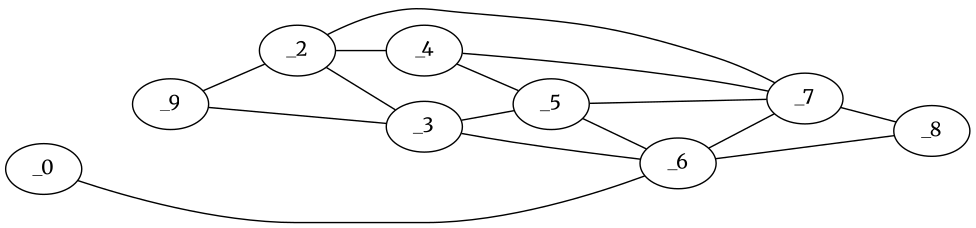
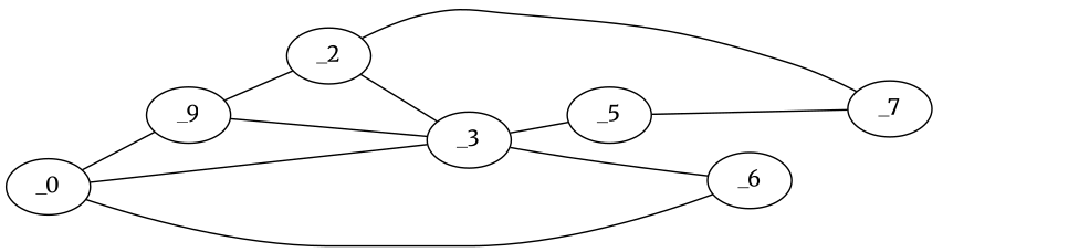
  graph {
    fontname=Merriweather
    rankdir=LR
    node [fontname=Merriweather x=126 y=52]
    edge [fontname=Merriweather valence=1]
    _0 [x=5 y=69]
    n2 [label=_9 x=10 y=62]
    _3 [x=68 y=67]
    _6 [x=81 y=68]
    _2 [x=67 y=51]
    _5 [x=77 y=54]
    _7
-   _8 [y=64]
-   _4 [x=72]
+   _0 -- n2
+   _0 -- _3 [valence=2]
    _0 -- _6
    n2 -- _3 [valence=2]
    n2 -- _2
    _3 -- _6
    _3 -- _5 [valence=2]
-   _6 -- _7
-   _6 -- _8
    _2 -- _3
    _2 -- _7
-   _2 -- _4
-   _5 -- _6 [valence=2]
    _5 -- _7
-   _7 -- _8
-   _4 -- _5
-   _4 -- _7 [valence=2]
  }
